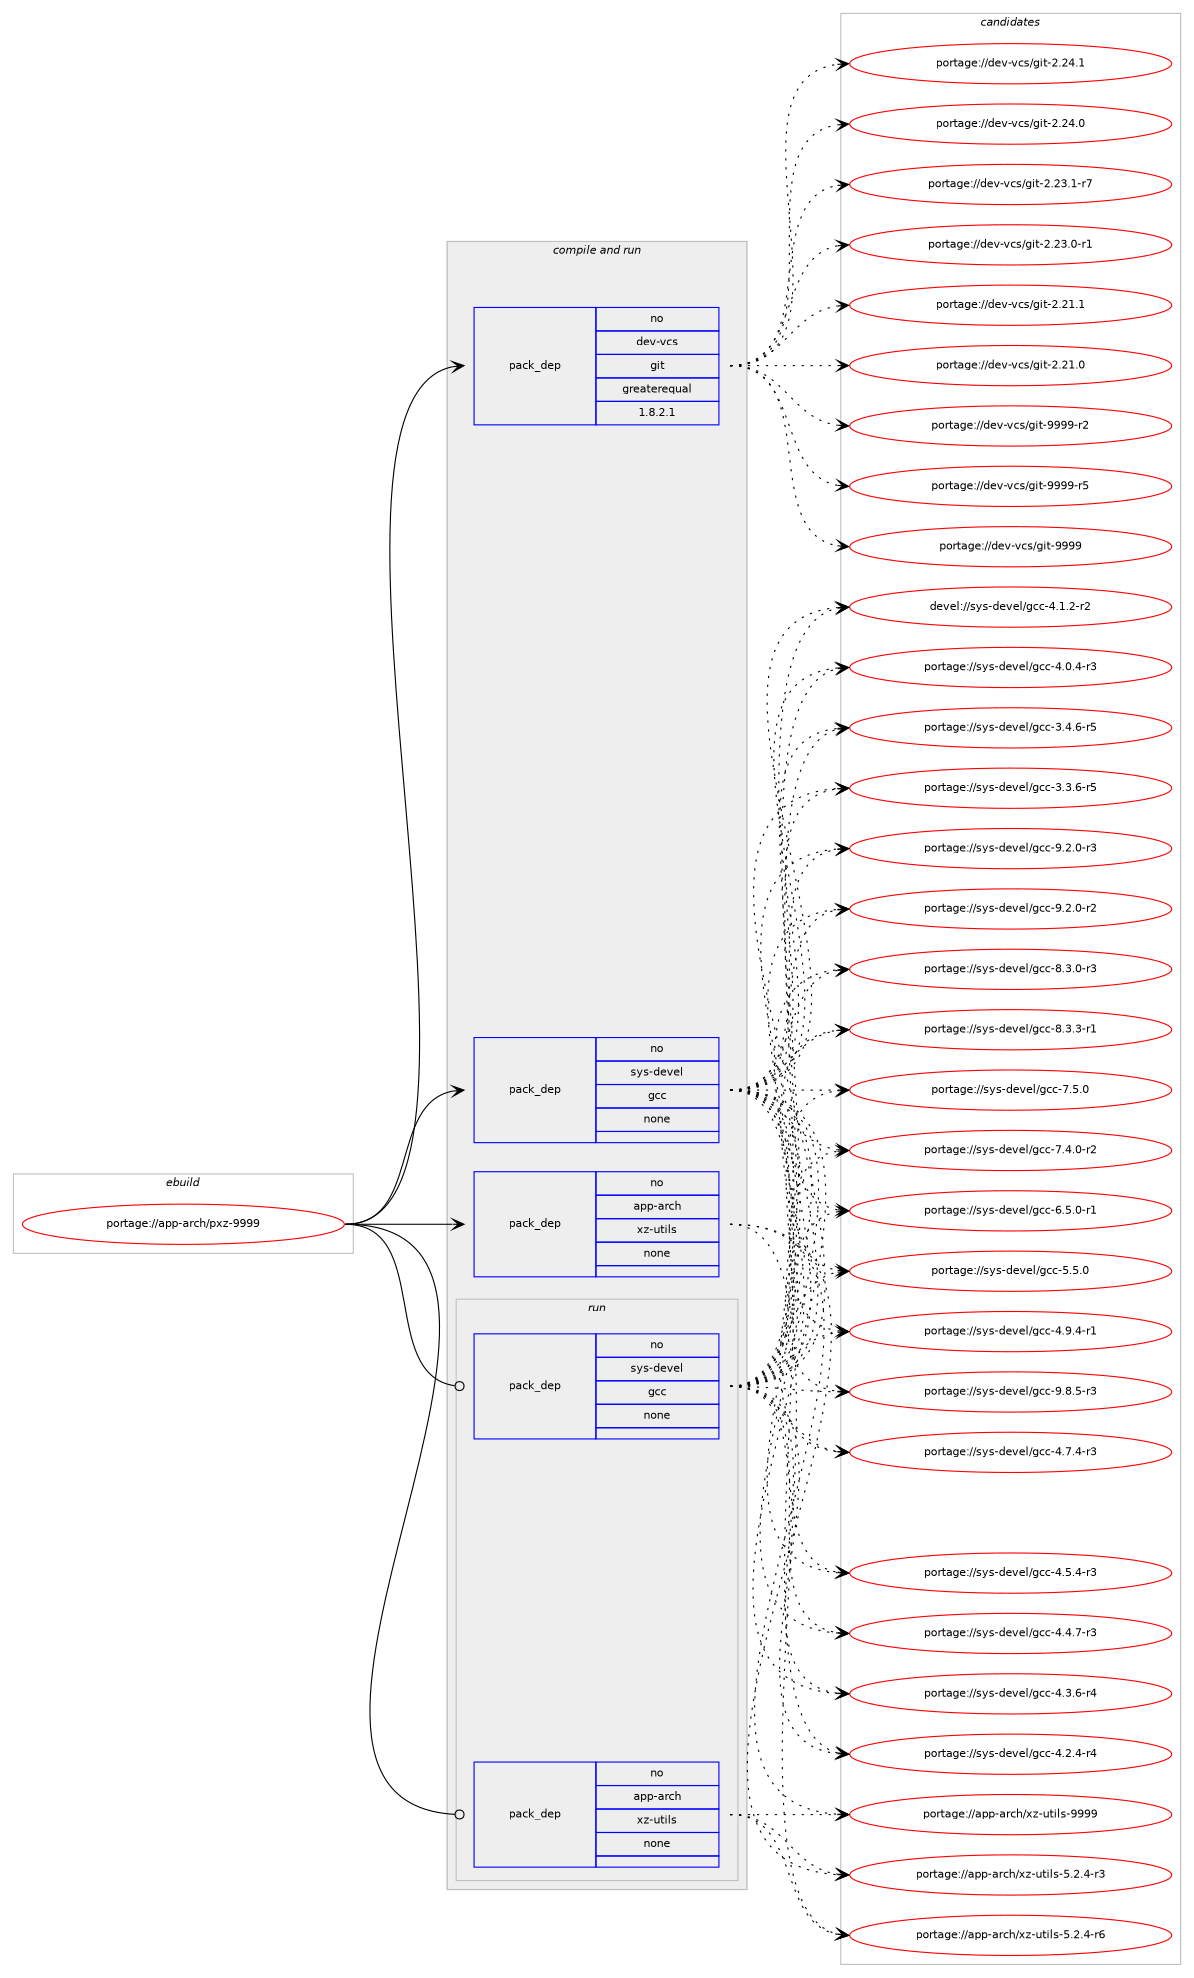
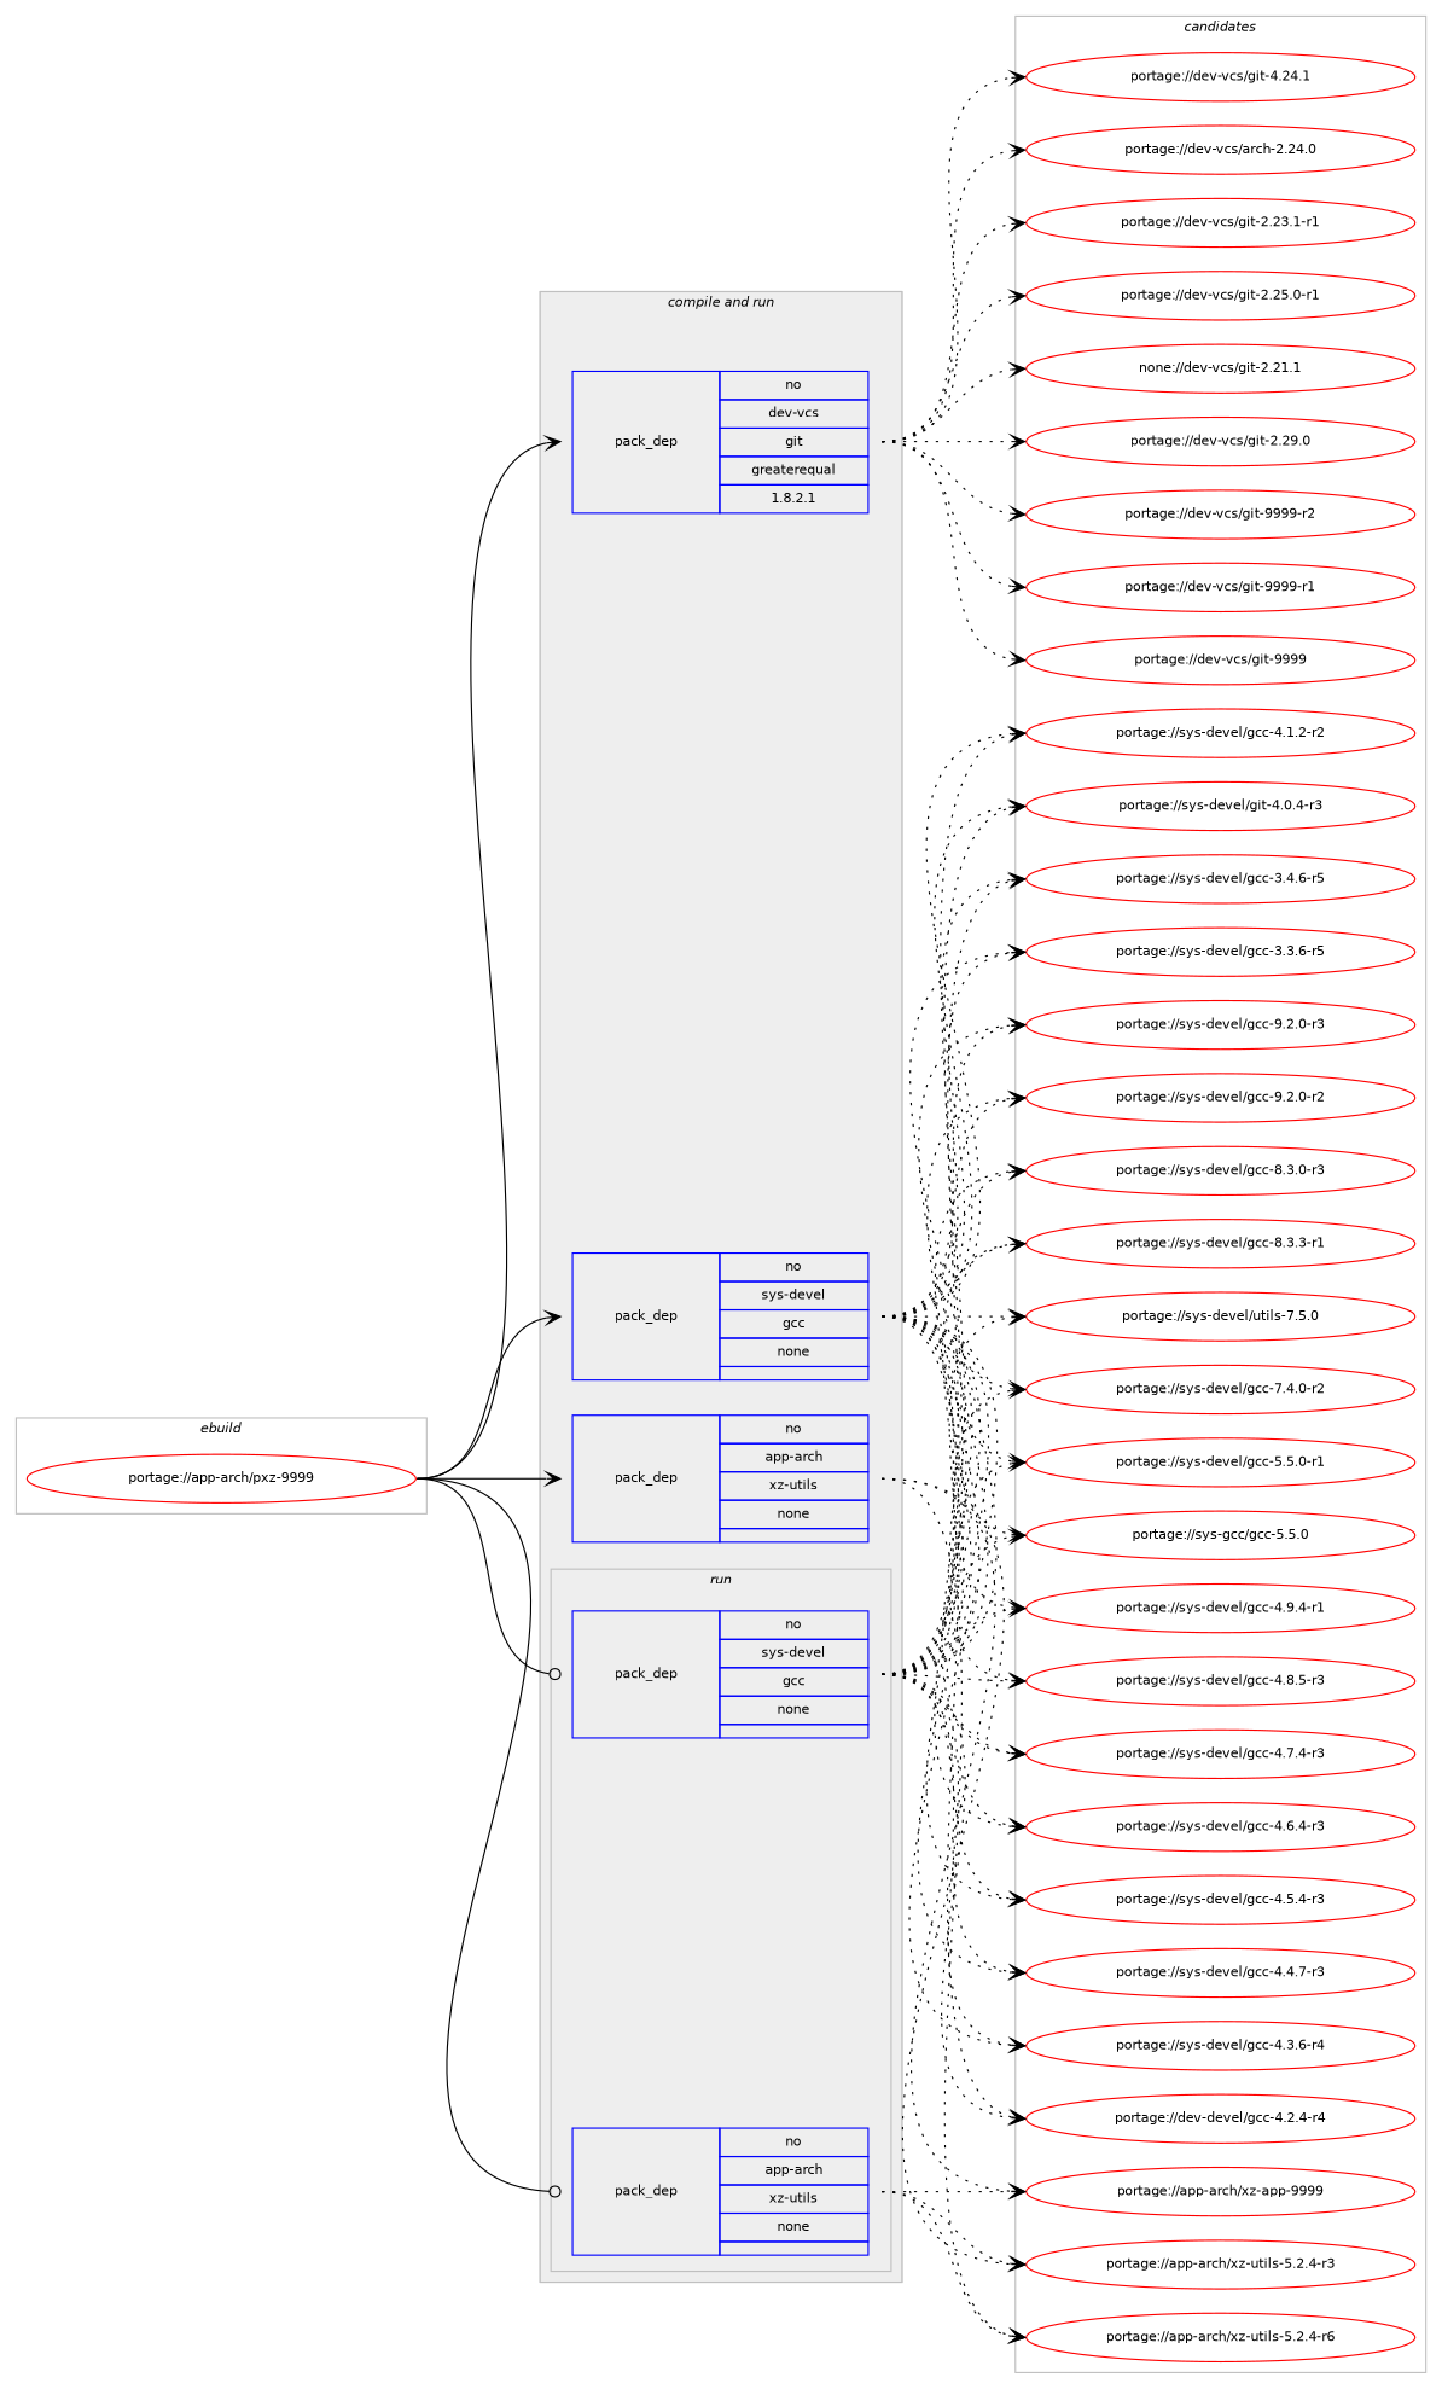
  digraph {
    compound=true
    concentrate=true
    fontname=Helvetica
    fontsize=10
    newrank=true
    rankdir=LR
    ranksep=1.5
    node [color=red fontname=Helvetica fontsize=10]
    edge [arrowhead=vee headport=w style=dotted tailport=e weight=100]
    n1 [label="portage://app-arch/pxz-9999" width=4]
    n2 [color=blue label=<<TABLE BORDER="0" CELLBORDER="1" CELLSPACING="0" CELLPADDING="4" WIDTH="220"><TR><TD ROWSPAN="6" CELLPADDING="30">pack_dep</TD></TR><TR><TD WIDTH="110">no</TD></TR><TR><TD>app-arch</TD></TR><TR><TD>xz-utils</TD></TR><TR><TD>none</TD></TR><TR><TD></TD></TR></TABLE>> shape=none]
    n3 [color=blue label=<<TABLE BORDER="0" CELLBORDER="1" CELLSPACING="0" CELLPADDING="4" WIDTH="220"><TR><TD ROWSPAN="6" CELLPADDING="30">pack_dep</TD></TR><TR><TD WIDTH="110">no</TD></TR><TR><TD>dev-vcs</TD></TR><TR><TD>git</TD></TR><TR><TD>greaterequal</TD></TR><TR><TD>1.8.2.1</TD></TR></TABLE>> shape=none]
    n4 [color=blue label=<<TABLE BORDER="0" CELLBORDER="1" CELLSPACING="0" CELLPADDING="4" WIDTH="220"><TR><TD ROWSPAN="6" CELLPADDING="30">pack_dep</TD></TR><TR><TD WIDTH="110">no</TD></TR><TR><TD>sys-devel</TD></TR><TR><TD>gcc</TD></TR><TR><TD>none</TD></TR><TR><TD></TD></TR></TABLE>> shape=none]
    n5 [color=blue label=<<TABLE BORDER="0" CELLBORDER="1" CELLSPACING="0" CELLPADDING="4" WIDTH="220"><TR><TD ROWSPAN="6" CELLPADDING="30">pack_dep</TD></TR><TR><TD WIDTH="110">no</TD></TR><TR><TD>app-arch</TD></TR><TR><TD>xz-utils</TD></TR><TR><TD>none</TD></TR><TR><TD></TD></TR></TABLE>> shape=none]
    n6 [color=blue label=<<TABLE BORDER="0" CELLBORDER="1" CELLSPACING="0" CELLPADDING="4" WIDTH="220"><TR><TD ROWSPAN="6" CELLPADDING="30">pack_dep</TD></TR><TR><TD WIDTH="110">no</TD></TR><TR><TD>sys-devel</TD></TR><TR><TD>gcc</TD></TR><TR><TD>none</TD></TR><TR><TD></TD></TR></TABLE>> shape=none]
-   n7 [label="portage://app-arch/xz-utils-9999" width=4]
+   n7 [label="portage://app-arch/xz-app-9999" width=4]
    n8 [label="portage://app-arch/xz-utils-5.2.4-r3" width=4]
    n9 [label="portage://app-arch/xz-utils-5.2.4-r6" width=4]
    n10 [label="portage://dev-vcs/git-9999-r2" width=4]
-   n11 [label="portage://dev-vcs/git-9999-r5" width=4]
+   n11 [label="portage://dev-vcs/git-9999-r1" width=4]
    n12 [label="portage://dev-vcs/git-9999" width=4]
-   n13 [label="portage://dev-vcs/git-2.24.1" width=4]
-   n14 [label="portage://dev-vcs/git-2.24.0" width=4]
-   n15 [label="portage://dev-vcs/git-2.23.1-r7" width=4]
-   n16 [label="portage://dev-vcs/git-2.23.0-r1" width=4]
-   n17 [label="portage://dev-vcs/git-2.21.1" width=4]
-   n18 [label="portage://dev-vcs/git-2.21.0" width=4]
+   n13 [label="portage://dev-vcs/git-4.24.1" width=4]
+   n14 [label="portage://dev-vcs/arch-2.24.0" width=4]
+   n15 [label="portage://dev-vcs/git-2.23.1-r1" width=4]
+   n16 [label="portage://dev-vcs/git-2.25.0-r1" width=4]
+   n17 [label="none://dev-vcs/git-2.21.1" width=4]
+   n18 [label="portage://dev-vcs/git-2.29.0" width=4]
    n19 [label="portage://sys-devel/gcc-9.2.0-r3" width=4]
    n20 [label="portage://sys-devel/gcc-9.2.0-r2" width=4]
    n21 [label="portage://sys-devel/gcc-8.3.0-r3" width=4]
    n22 [label="portage://sys-devel/gcc-8.3.3-r1" width=4]
-   n23 [label="portage://sys-devel/gcc-7.5.0" width=4]
+   n23 [label="portage://sys-devel/utils-7.5.0" width=4]
    n24 [label="portage://sys-devel/gcc-7.4.0-r2" width=4]
-   n25 [label="portage://sys-devel/gcc-6.5.0-r1" width=4]
-   n26 [label="portage://sys-devel/gcc-5.5.0" width=4]
+   n25 [label="portage://sys-devel/gcc-5.5.0-r1" width=4]
+   n26 [label="portage://sys-gcc/gcc-5.5.0" width=4]
    n27 [label="portage://sys-devel/gcc-4.9.4-r1" width=4]
-   n28 [label="portage://sys-devel/gcc-9.8.5-r3" width=4]
+   n28 [label="portage://sys-devel/gcc-4.8.5-r3" width=4]
    n29 [label="portage://sys-devel/gcc-4.7.4-r3" width=4]
+   n30 [label="portage://sys-devel/gcc-4.6.4-r3" width=4]
    n31 [label="portage://sys-devel/gcc-4.5.4-r3" width=4]
    n32 [label="portage://sys-devel/gcc-4.4.7-r3" width=4]
    n33 [label="portage://sys-devel/gcc-4.3.6-r4" width=4]
-   n34 [label="portage://sys-devel/gcc-4.2.4-r4" width=4]
-   n35 [label="devel://sys-devel/gcc-4.1.2-r2" width=4]
-   n36 [label="portage://sys-devel/gcc-4.0.4-r3" width=4]
+   n34 [label="portage://dev-devel/gcc-4.2.4-r4" width=4]
+   n35 [label="portage://sys-devel/gcc-4.1.2-r2" width=4]
+   n36 [label="portage://sys-devel/git-4.0.4-r3" width=4]
    n37 [label="portage://sys-devel/gcc-3.4.6-r5" width=4]
    n38 [label="portage://sys-devel/gcc-3.3.6-r5" width=4]
    subgraph cluster_1 {
      color=gray
      label=<<i>ebuild</i>>
      n1
    }
    subgraph cluster_2 {
      color=gray
      label=<<i>dependencies</i>>
      subgraph cluster_3 {
        color=gray
        fillcolor="#eeeeee"
        label=<<i>compile</i>>
        style=filled
        subgraph sub_4 {
          color=gray
          fillcolor="#eeeeee"
          label=<<i>compile</i>>
          style=filled
          n2
        }
        subgraph sub_5 {
          color=gray
          fillcolor="#eeeeee"
          label=<<i>compile</i>>
          style=filled
          n3
        }
        subgraph sub_6 {
          color=gray
          fillcolor="#eeeeee"
          label=<<i>compile</i>>
          style=filled
          n4
        }
      }
      subgraph cluster_7 {
        color=gray
        fillcolor="#eeeeee"
        label=<<i>compile and run</i>>
        style=filled
      }
      subgraph cluster_8 {
        color=gray
        fillcolor="#eeeeee"
        label=<<i>run</i>>
        style=filled
        subgraph sub_9 {
          color=gray
          fillcolor="#eeeeee"
          label=<<i>run</i>>
          style=filled
          n5
        }
        subgraph sub_10 {
          color=gray
          fillcolor="#eeeeee"
          label=<<i>run</i>>
          style=filled
          n6
        }
      }
    }
    subgraph cluster_11 {
      color=gray
      label=<<i>candidates</i>>
      rank=same
      subgraph sub_12 {
        color=black
        label=<<i>candidates</i>>
        nodesep=1
        rank=same
        n7
        n8
        n9
      }
      subgraph sub_13 {
        color=black
        label=<<i>candidates</i>>
        nodesep=1
        rank=same
        n10
        n11
        n12
        n13
        n14
        n15
        n16
        n17
        n18
      }
      subgraph sub_14 {
        color=black
        label=<<i>candidates</i>>
        nodesep=1
        rank=same
        n19
        n20
        n21
        n22
        n23
        n24
        n25
        n26
        n27
        n28
        n29
+       n30
        n31
        n32
        n33
        n34
        n35
        n36
        n37
        n38
      }
      subgraph sub_15 {
        color=black
        label=<<i>candidates</i>>
        nodesep=1
        rank=same
        n7
        n8
        n9
      }
      subgraph sub_16 {
        color=black
        label=<<i>candidates</i>>
        nodesep=1
        rank=same
        n19
        n20
        n21
        n22
        n23
        n24
        n25
        n26
        n27
        n28
        n29
+       n30
        n31
        n32
        n33
        n34
        n35
        n36
        n37
        n38
      }
    }
    n1 -> n2 [style=solid weight=20]
    n1 -> n3 [style=solid weight=20]
    n1 -> n4 [style=solid weight=20]
    n1 -> n5 [arrowhead=odot style=solid weight=20]
    n1 -> n6 [arrowhead=odot style=solid weight=20]
    n2 -> n7
    n2 -> n8
    n2 -> n9
    n3 -> n10
    n3 -> n11
    n3 -> n12
    n3 -> n13
    n3 -> n14
    n3 -> n15
    n3 -> n16
    n3 -> n17
    n3 -> n18
    n4 -> n19
    n4 -> n20
    n4 -> n21
    n4 -> n22
    n4 -> n23
    n4 -> n24
    n4 -> n25
    n4 -> n26
    n4 -> n27
    n4 -> n28
    n4 -> n29
+   n4 -> n30
    n4 -> n31
    n4 -> n32
    n4 -> n33
    n4 -> n34
    n4 -> n35
    n4 -> n36
    n4 -> n37
    n4 -> n38
    n5 -> n7
    n5 -> n8
    n5 -> n9
    n6 -> n19
    n6 -> n20
    n6 -> n21
    n6 -> n22
    n6 -> n23
    n6 -> n24
    n6 -> n25
    n6 -> n26
    n6 -> n27
    n6 -> n28
    n6 -> n29
+   n6 -> n30
    n6 -> n31
    n6 -> n32
    n6 -> n33
    n6 -> n34
    n6 -> n35
    n6 -> n36
    n6 -> n37
    n6 -> n38
  }
